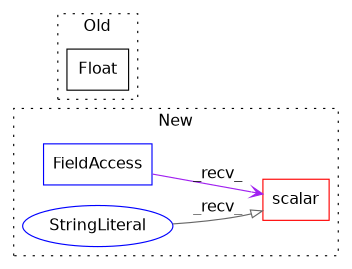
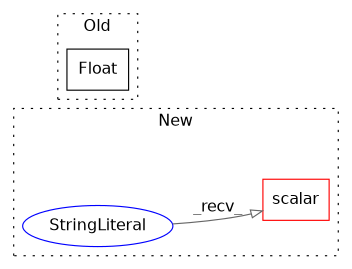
  digraph {
    fontname="DejaVu Sans"
    rankdir=LR
    node [a=32 color=blue fontname="DejaVu Sans" shape=box]
    edge [fontname="DejaVu Sans"]
    n1 [color=red l="7,1" label=scalar s="7466,7526"]
-   n2 [a=22 l=18 label=FieldAccess s=7447]
    n3 [a=45 l=16 label=StringLiteral s=7473 shape=ellipse]
    n4 [color=black l="6,1" label=Float s="12107,12127"]
    subgraph cluster_1 {
      label=New
      style=dotted
      n1
-     n2
      n3
    }
    subgraph cluster_2 {
      label=Old
      style=dotted
      n4
    }
-   n2 -> n1 [arrowhead=vee color=purple label=_recv_]
    n3 -> n1 [arrowhead=onormal color=gray40 label=_recv_]
  }
